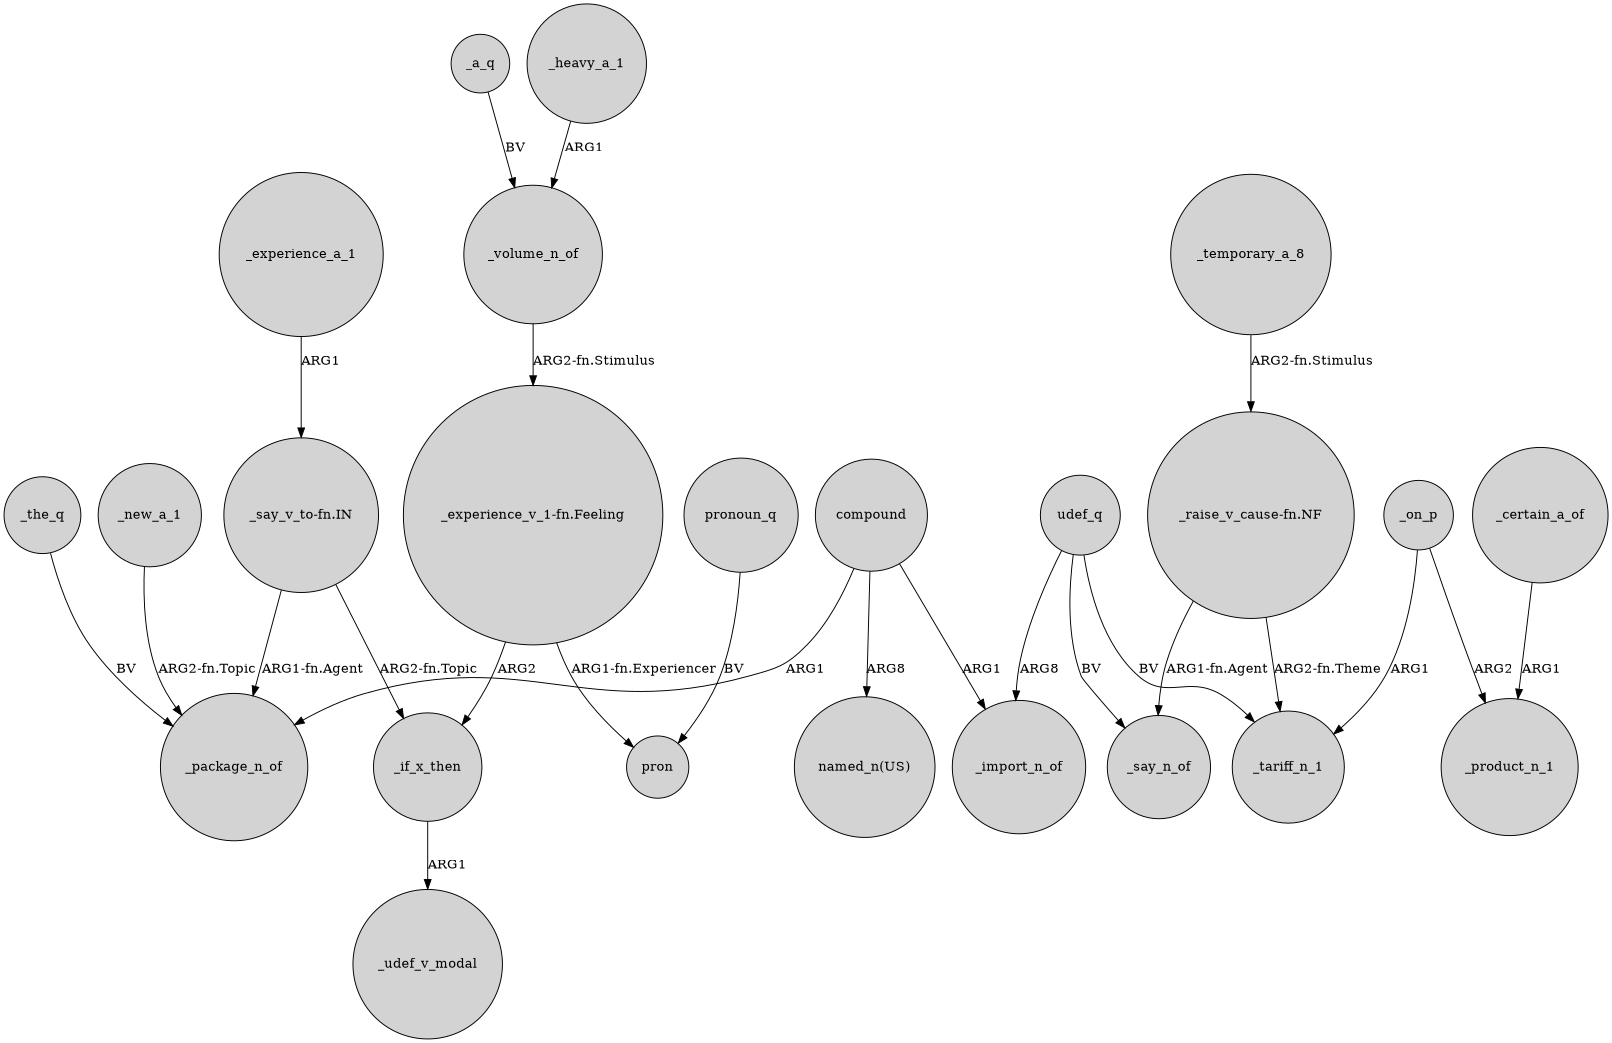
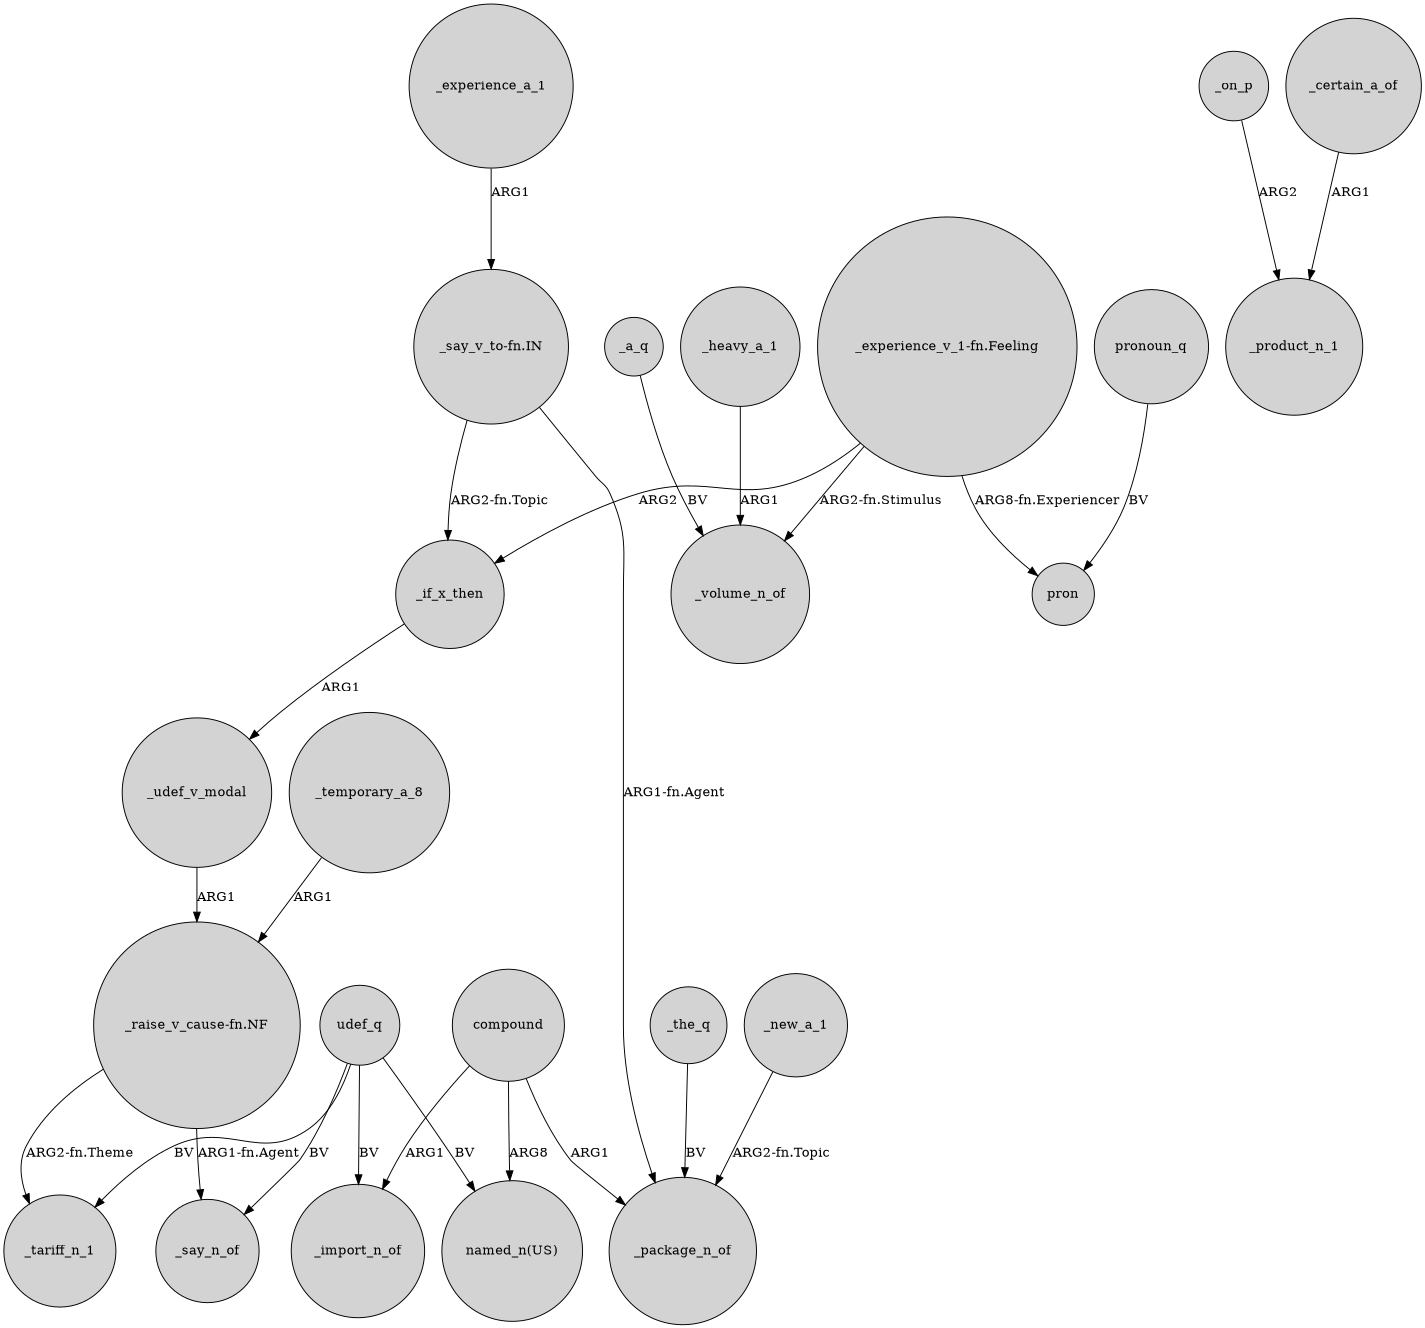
  digraph {
    node [shape=circle style=filled]
    n1 [label=_udef_v_modal]
    "_raise_v_cause-fn.NF"
    _tariff_n_1
    n4 [label=_say_n_of]
    n5 [label=_experience_a_1]
    "_say_v_to-fn.IN"
    _if_x_then
    _package_n_of
    udef_q
    "named_n(US)"
    _import_n_of
    "_experience_v_1-fn.Feeling"
    _volume_n_of
    pron
    _the_q
    _a_q
    _on_p
    _product_n_1
    compound
    _new_a_1
    pronoun_q
    n22 [label=_temporary_a_8]
    _heavy_a_1
    _certain_a_of
+   n1 -> "_raise_v_cause-fn.NF" [label=ARG1]
    "_raise_v_cause-fn.NF" -> _tariff_n_1 [label="ARG2-fn.Theme"]
    "_raise_v_cause-fn.NF" -> n4 [label="ARG1-fn.Agent"]
    n5 -> "_say_v_to-fn.IN" [label=ARG1]
    "_say_v_to-fn.IN" -> _if_x_then [label="ARG2-fn.Topic"]
    "_say_v_to-fn.IN" -> _package_n_of [label="ARG1-fn.Agent"]
    _if_x_then -> n1 [label=ARG1]
    udef_q -> _tariff_n_1 [label=BV]
    udef_q -> n4 [label=BV]
-   udef_q -> _import_n_of [label=ARG8]
+   udef_q -> "named_n(US)" [label=BV]
+   udef_q -> _import_n_of [label=BV]
    "_experience_v_1-fn.Feeling" -> _if_x_then [label=ARG2]
-   _volume_n_of -> "_experience_v_1-fn.Feeling" [label="ARG2-fn.Stimulus"]
-   "_experience_v_1-fn.Feeling" -> pron [label="ARG1-fn.Experiencer"]
+   "_experience_v_1-fn.Feeling" -> _volume_n_of [label="ARG2-fn.Stimulus"]
+   "_experience_v_1-fn.Feeling" -> pron [label="ARG8-fn.Experiencer"]
    _the_q -> _package_n_of [label=BV]
    _a_q -> _volume_n_of [label=BV]
-   _on_p -> _tariff_n_1 [label=ARG1]
    _on_p -> _product_n_1 [label=ARG2]
    compound -> _package_n_of [label=ARG1]
    compound -> "named_n(US)" [label=ARG8]
    compound -> _import_n_of [label=ARG1]
    _new_a_1 -> _package_n_of [label="ARG2-fn.Topic"]
    pronoun_q -> pron [label=BV]
-   n22 -> "_raise_v_cause-fn.NF" [label="ARG2-fn.Stimulus"]
+   n22 -> "_raise_v_cause-fn.NF" [label=ARG1]
    _heavy_a_1 -> _volume_n_of [label=ARG1]
    _certain_a_of -> _product_n_1 [label=ARG1]
  }
